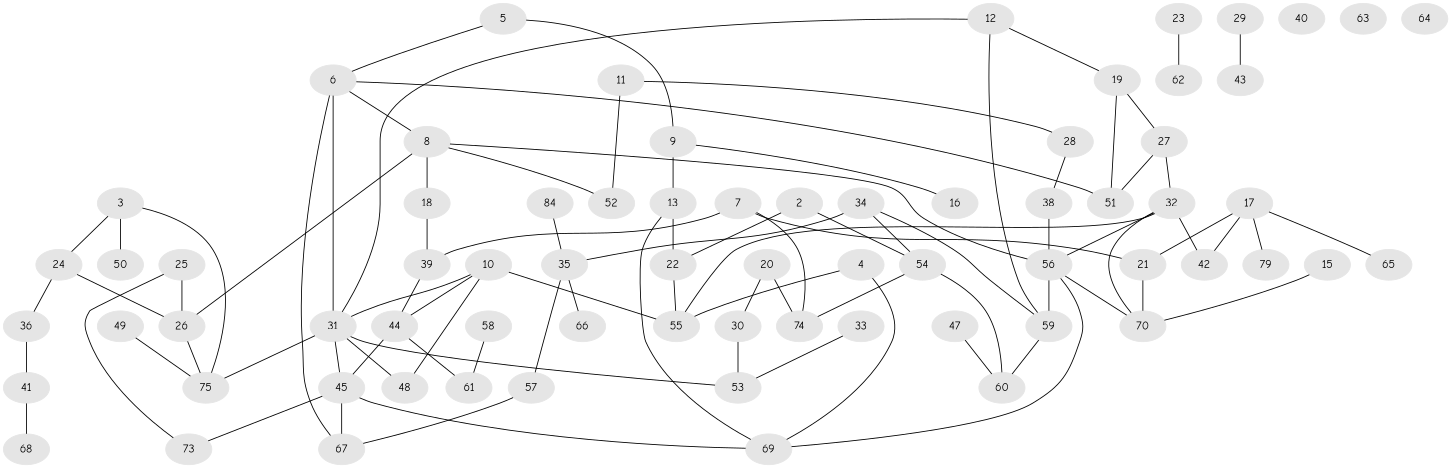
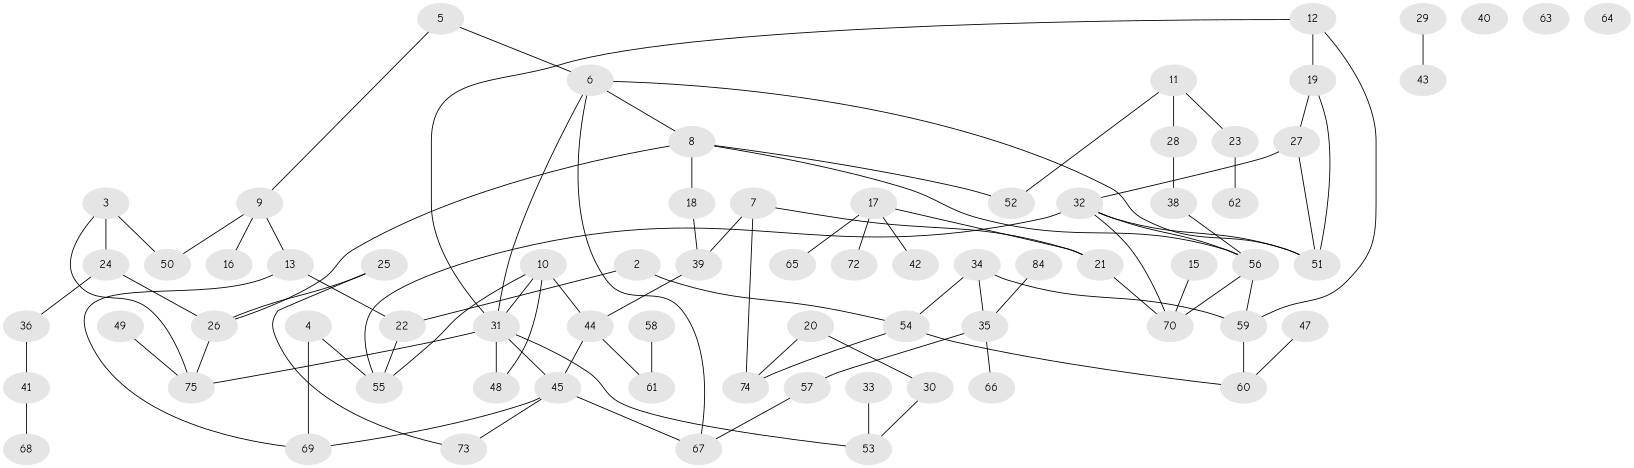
  graph {
    fontname="Comic Neue"
    node [color=gray90 fontname="Comic Neue" style=filled]
    edge [fontname="Comic Neue"]
    11
    52
    23
    28
    41
    68
    2
    22
    54
    55
    74
    60
    3
    24
    50
    n16 [label=75]
    26
    36
    4
    69
    5
    6
    9
    8
    31
    51
    67
    13
    16
    18
    56
    48
    53
    45
    7
    21
    39
    70
    44
    59
    10
    61
    62
    38
    12
    19
    27
    n48 [label=84]
    35
    57
    66
    15
    17
-   72 [label=79]
+   72
    42
    65
    32
    20
    30
    25
    73
    29
    43
    33
    34
    40
    47
    49
    58
    63
    64
    11 -- 52
+   11 -- 23
    11 -- 28
    23 -- 62
    28 -- 38
    41 -- 68
    2 -- 22
    2 -- 54
    22 -- 55
    54 -- 74
    54 -- 60
    3 -- 24
    3 -- 50
    3 -- n16
    24 -- 26
    24 -- 36
    26 -- n16
    36 -- 41
    4 -- 55
    4 -- 69
    5 -- 6
    5 -- 9
    6 -- 8
    6 -- 31
    6 -- 51
    6 -- 67
+   9 -- 50
    9 -- 13
    9 -- 16
    8 -- 52
    8 -- 26
    8 -- 18
    8 -- 56
    31 -- n16
    31 -- 48
    31 -- 53
    31 -- 45
    13 -- 22
    13 -- 69
    18 -- 39
-   56 -- 69
    56 -- 70
    56 -- 59
    45 -- 69
    45 -- 67
    45 -- 73
    7 -- 74
    7 -- 21
    7 -- 39
    21 -- 70
    39 -- 44
    44 -- 45
    44 -- 61
    59 -- 60
    10 -- 55
    10 -- 31
    10 -- 48
    10 -- 44
    38 -- 56
    12 -- 31
    12 -- 59
    12 -- 19
    19 -- 51
    19 -- 27
    27 -- 51
    27 -- 32
    n48 -- 35
    35 -- 57
    35 -- 66
    57 -- 67
    15 -- 70
    17 -- 21
    17 -- 72
    17 -- 42
    17 -- 65
    32 -- 55
    32 -- 56
    32 -- 70
-   32 -- 42
+   32 -- 51
    20 -- 74
    20 -- 30
    30 -- 53
    25 -- 26
    25 -- 73
    29 -- 43
    33 -- 53
    34 -- 54
    34 -- 59
    34 -- 35
    47 -- 60
    49 -- n16
    58 -- 61
  }
